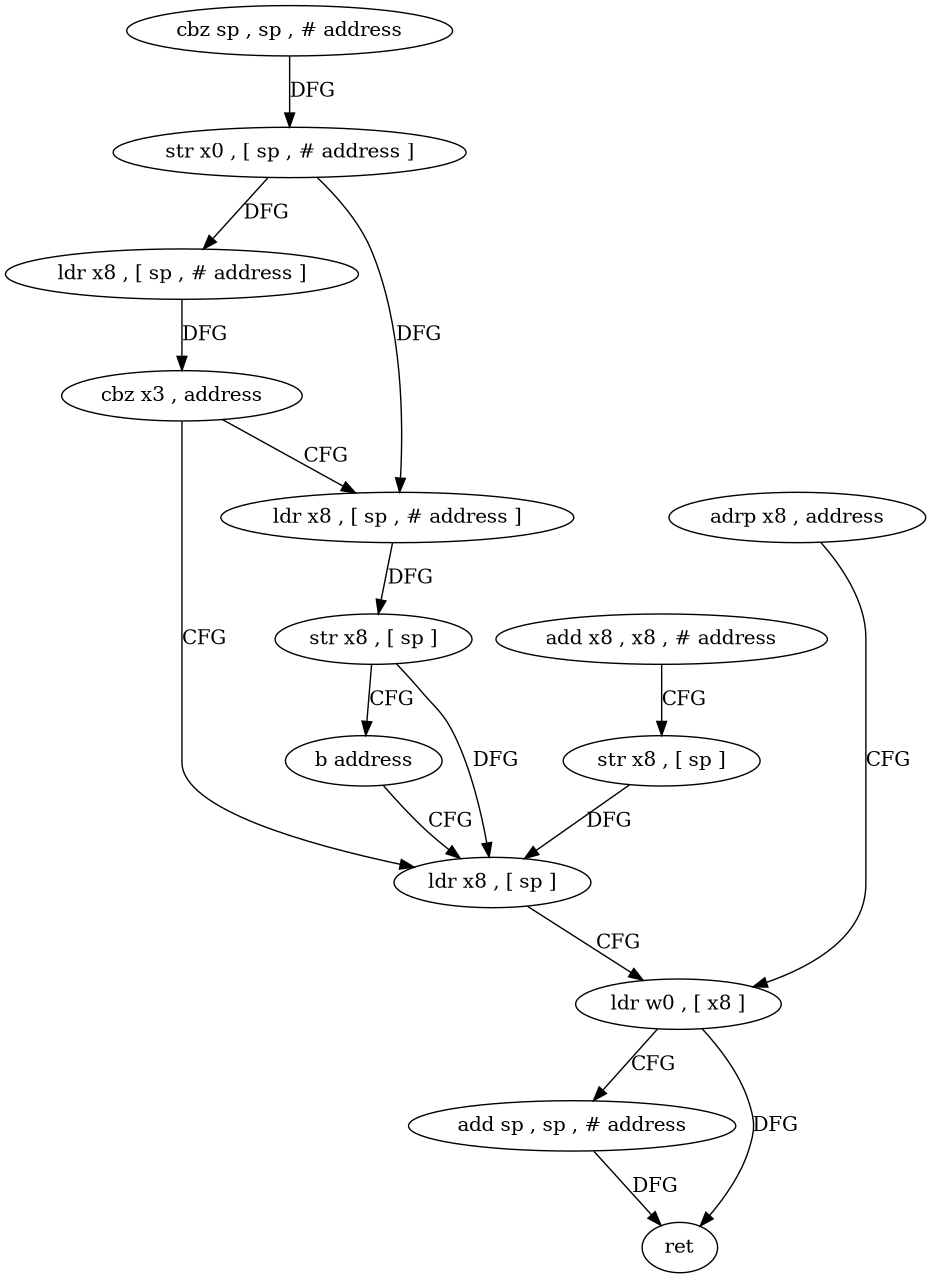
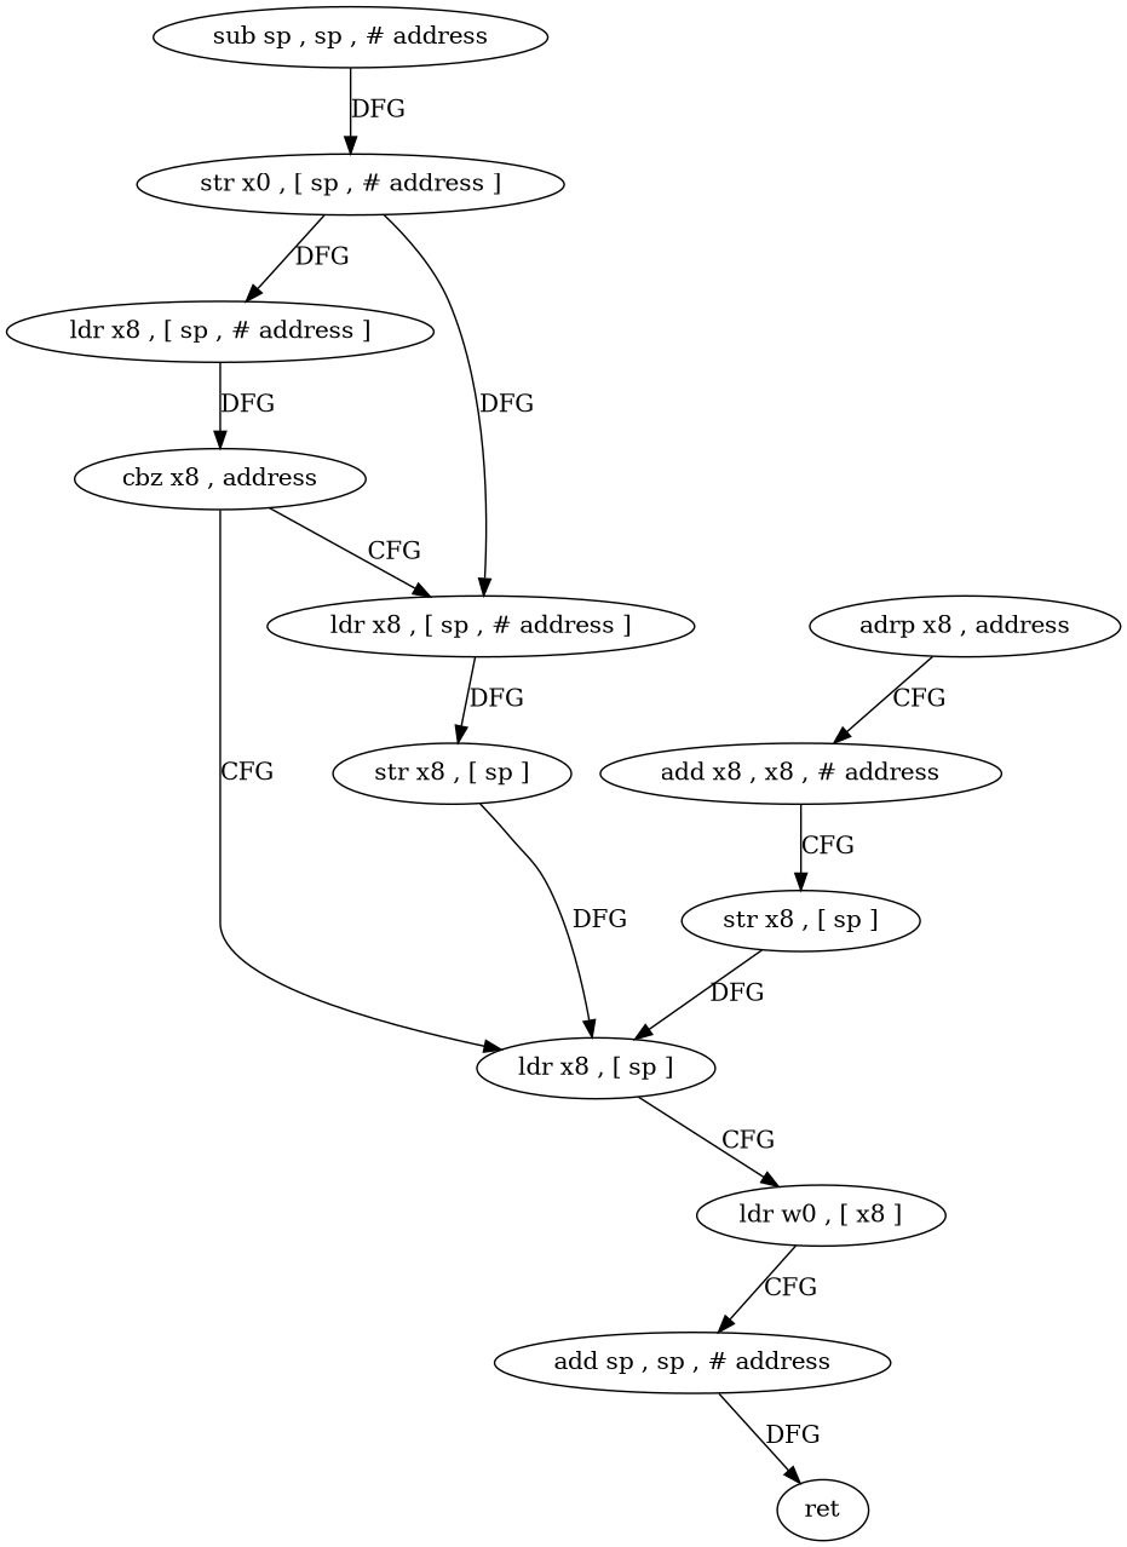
  digraph {
-   n1 [label="cbz sp , sp , # address"]
+   n1 [label="sub sp , sp , # address"]
    n2 [label="str x0 , [ sp , # address ]"]
    n3 [label="ldr x8 , [ sp , # address ]"]
    n4 [label="ldr x8 , [ sp , # address ]"]
-   n5 [label="cbz x3 , address"]
+   n5 [label="cbz x8 , address"]
    n6 [label="str x8 , [ sp ]"]
    n7 [label="ldr x8 , [ sp ]"]
    n8 [label="adrp x8 , address"]
    n9 [label="add x8 , x8 , # address"]
    n10 [label="str x8 , [ sp ]"]
-   n11 [label="b address"]
    n12 [label="ldr w0 , [ x8 ]"]
    n13 [label="add sp , sp , # address"]
    n14 [label=ret]
    n1 -> n2 [label=DFG]
    n2 -> n3 [label=DFG]
    n2 -> n4 [label=DFG]
    n3 -> n5 [label=DFG]
    n4 -> n6 [label=DFG]
    n5 -> n4 [label=CFG]
    n5 -> n7 [label=CFG]
    n6 -> n7 [label=DFG]
-   n6 -> n11 [label=CFG]
    n7 -> n12 [label=CFG]
-   n8 -> n12 [label=CFG]
+   n8 -> n9 [label=CFG]
    n9 -> n10 [label=CFG]
    n10 -> n7 [label=DFG]
-   n11 -> n7 [label=CFG]
    n12 -> n13 [label=CFG]
-   n12 -> n14 [label=DFG]
    n13 -> n14 [label=DFG]
  }
